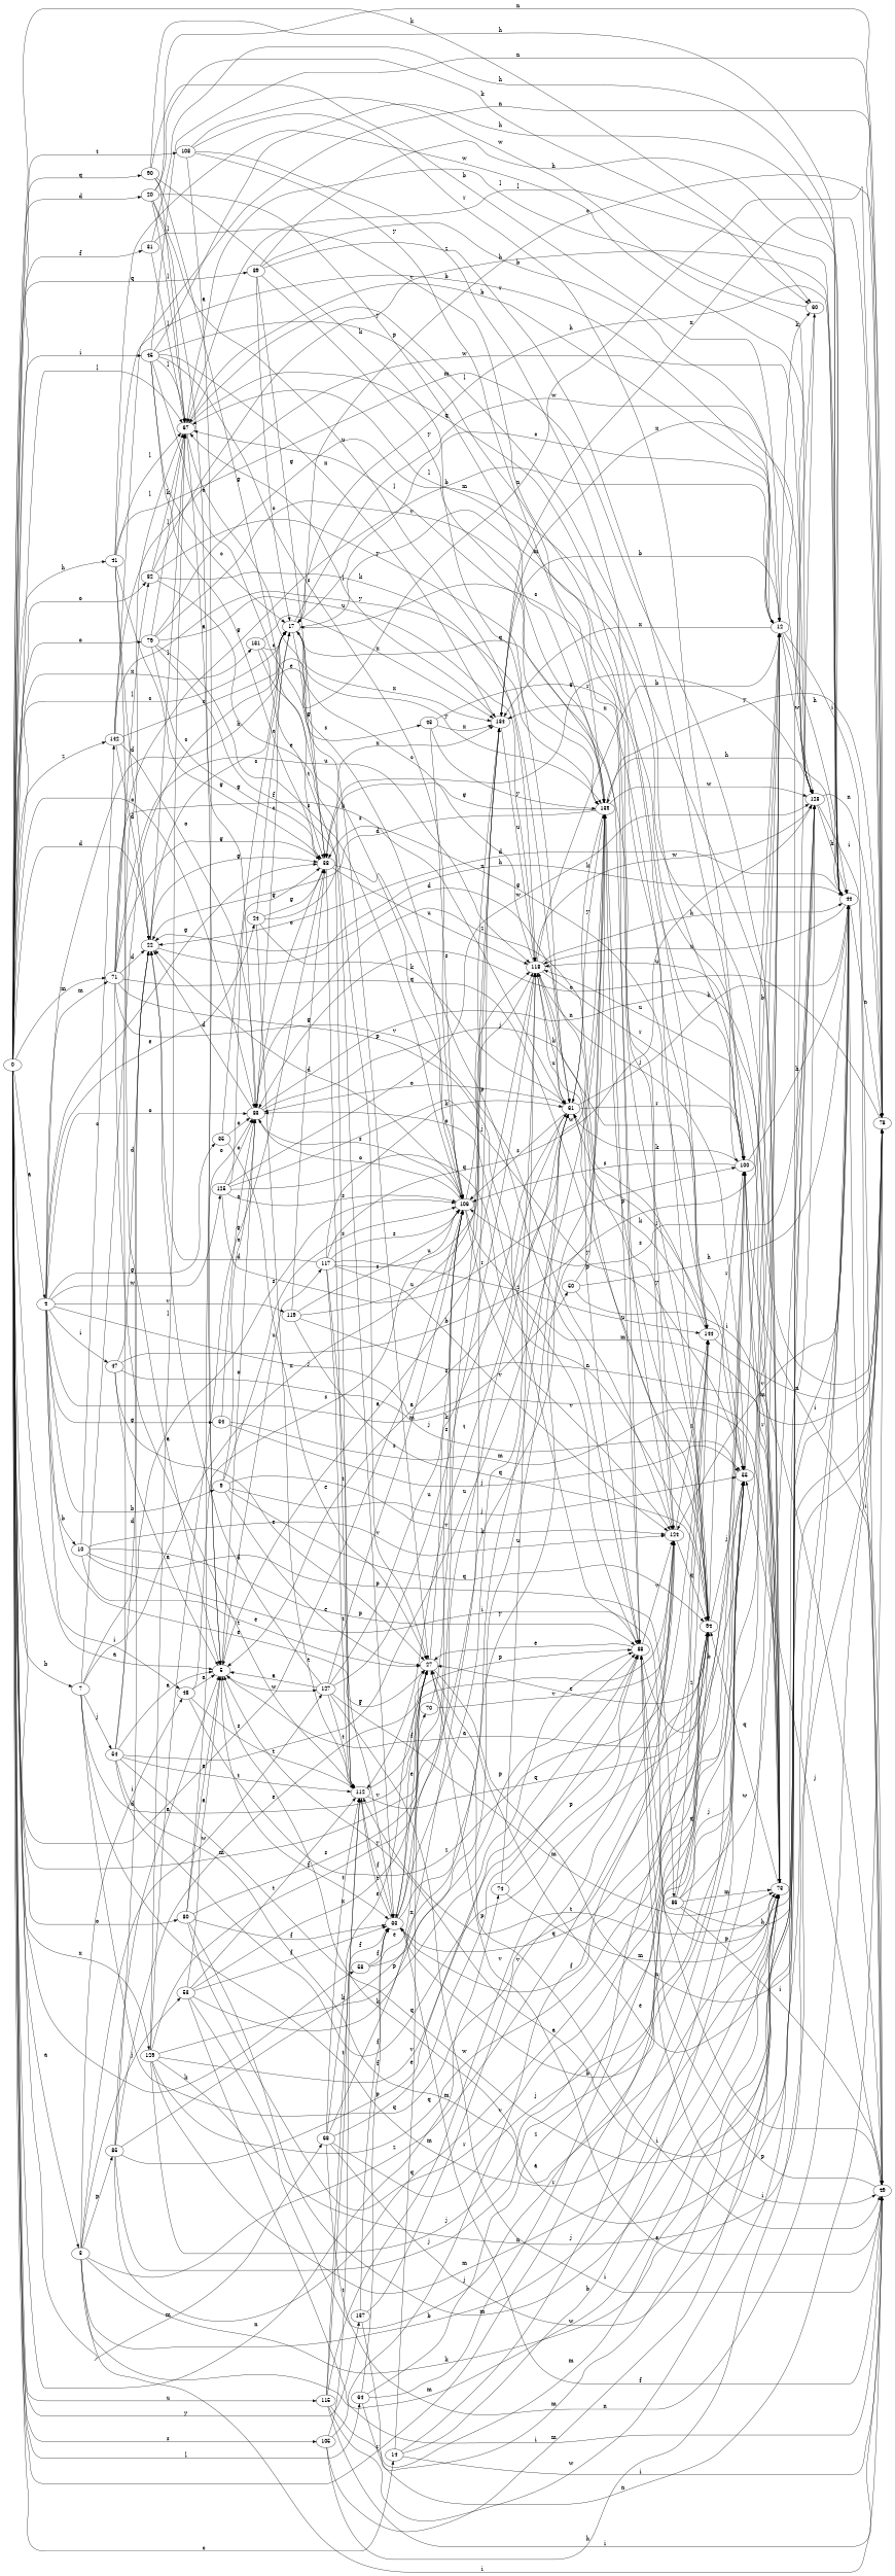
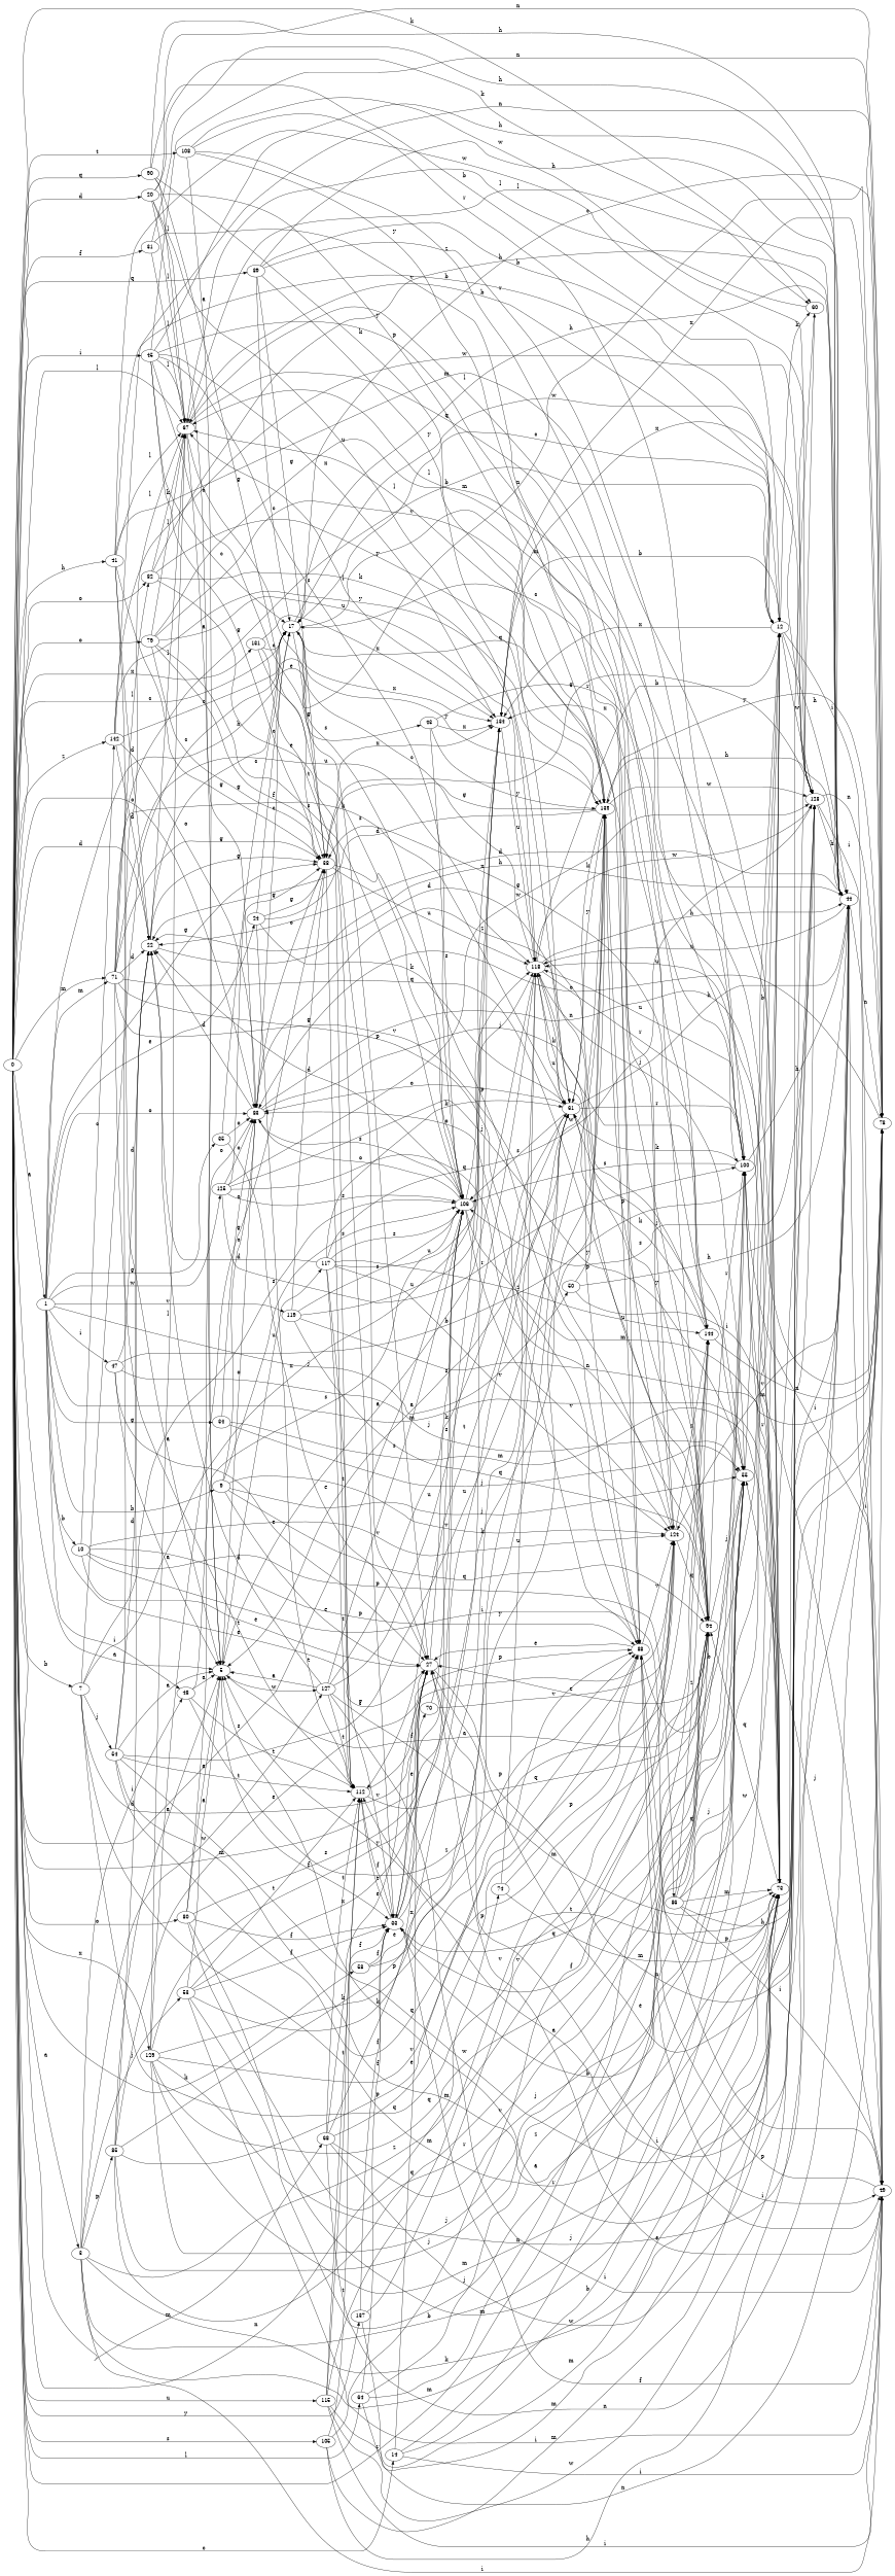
  strict digraph {
    rankdir=LR
    0
-   1 [label=4]
+   1
    3
    5
    7
    14
    17
    20
    22
    31
    41
    45
    58
    60
    64
    67
    68
    70
    71
    74
    79
    80
    82
    83
    89
    90
    100
    105
    106
    108
    115
    129
    131
    137
    142
    9
    10
    24
    27
    34
    35
    38
    43
    47
    48
    50
    73
    119
    125
    12
    49
    53
    85
    127
    144
    33
    117
    54
    94
    124
    134
    55
    44
    128
    139
    78
    118
    88
    112
    61
    86
    0 -> 1 [label=a]
    0 -> 3 [label=a]
    0 -> 5 [label=a]
    0 -> 7 [label=b]
    0 -> 14 [label=c]
    0 -> 17 [label=c]
    0 -> 20 [label=d]
    0 -> 22 [label=d]
    0 -> 31 [label=f]
    0 -> 41 [label=h]
    0 -> 45 [label=i]
    0 -> 58 [label=k]
    0 -> 60 [label=k]
    0 -> 64 [label=l]
    0 -> 67 [label=l]
    0 -> 68 [label=m]
    0 -> 70 [label=m]
    0 -> 71 [label=m]
    0 -> 74 [label=n]
    0 -> 79 [label=o]
    0 -> 80 [label=o]
    0 -> 82 [label=o]
    0 -> 83 [label=o]
    0 -> 89 [label=q]
    0 -> 90 [label=q]
    0 -> 100 [label=r]
    0 -> 105 [label=s]
    0 -> 106 [label=s]
    0 -> 108 [label=t]
    0 -> 115 [label=u]
    0 -> 129 [label=x]
    0 -> 131 [label=x]
    0 -> 137 [label=y]
    0 -> 142 [label=z]
    1 -> 71 [label=m]
    1 -> 83 [label=o]
    1 -> 9 [label=b]
    1 -> 10 [label=b]
    1 -> 24 [label=e]
    1 -> 27 [label=e]
    1 -> 34 [label=g]
    1 -> 35 [label=g]
    1 -> 38 [label=g]
    1 -> 43 [label=h]
    1 -> 47 [label=i]
    1 -> 48 [label=i]
    1 -> 50 [label=j]
    1 -> 73 [label=m]
    1 -> 119 [label=v]
    1 -> 125 [label=w]
    3 -> 60 [label=k]
    3 -> 48 [label=i]
    3 -> 73 [label=m]
    3 -> 12 [label=b]
    3 -> 49 [label=i]
    3 -> 53 [label=j]
    3 -> 85 [label=p]
    3 -> 127 [label=w]
    3 -> 144 [label=z]
    5 -> 83 [label=o]
    5 -> 127 [label=w]
    5 -> 33 [label=f]
    5 -> 117 [label=u]
    7 -> 17 [label=c]
    7 -> 106 [label=s]
    7 -> 73 [label=m]
    7 -> 54 [label=j]
    7 -> 94 [label=q]
    7 -> 124 [label=v]
    7 -> 134 [label=x]
    14 -> 27 [label=e]
    14 -> 12 [label=b]
    14 -> 49 [label=i]
    14 -> 55 [label=j]
    17 -> 38 [label=g]
    17 -> 73 [label=m]
    17 -> 94 [label=q]
    17 -> 134 [label=x]
    17 -> 44 [label=h]
    17 -> 128 [label=w]
    17 -> 139 [label=y]
    20 -> 60 [label=k]
    20 -> 67 [label=l]
    20 -> 83 [label=o]
    20 -> 139 [label=y]
    20 -> 78 [label=n]
    20 -> 118 [label=u]
    22 -> 67 [label=l]
    22 -> 38 [label=g]
    22 -> 44 [label=h]
    22 -> 78 [label=n]
    31 -> 67 [label=l]
    31 -> 124 [label=v]
    31 -> 44 [label=h]
    41 -> 5 [label=a]
    41 -> 22 [label=d]
    41 -> 67 [label=l]
    41 -> 38 [label=g]
    41 -> 73 [label=m]
    41 -> 12 [label=b]
    41 -> 128 [label=w]
    45 -> 17 [label=c]
    45 -> 67 [label=l]
    45 -> 106 [label=s]
    45 -> 27 [label=e]
    45 -> 38 [label=g]
    45 -> 134 [label=x]
    45 -> 44 [label=h]
    45 -> 78 [label=n]
    45 -> 88 [label=p]
    58 -> 27 [label=e]
    58 -> 33 [label=f]
    58 -> 88 [label=p]
    60 -> 67 [label=l]
    60 -> 88 [label=p]
    64 -> 100 [label=r]
    64 -> 144 [label=z]
    64 -> 33 [label=f]
    64 -> 78 [label=n]
    67 -> 5 [label=a]
    67 -> 106 [label=s]
    67 -> 12 [label=b]
    67 -> 94 [label=q]
    68 -> 27 [label=e]
    68 -> 134 [label=x]
    68 -> 55 [label=j]
    68 -> 128 [label=w]
    68 -> 78 [label=n]
    68 -> 88 [label=p]
    68 -> 112 [label=t]
    70 -> 106 [label=s]
    70 -> 124 [label=v]
    71 -> 22 [label=d]
    71 -> 82 [label=l]
    71 -> 38 [label=g]
    71 -> 12 [label=b]
    71 -> 94 [label=q]
    71 -> 124 [label=v]
    71 -> 118 [label=u]
    71 -> 88 [label=p]
    71 -> 112 [label=t]
    71 -> 61 [label=k]
    74 -> 73 [label=m]
    74 -> 118 [label=u]
    74 -> 88 [label=p]
    79 -> 67 [label=l]
    79 -> 106 [label=s]
    79 -> 38 [label=g]
    79 -> 73 [label=m]
    79 -> 33 [label=f]
    79 -> 124 [label=v]
    79 -> 118 [label=u]
    80 -> 5 [label=a]
    80 -> 83 [label=o]
    80 -> 100 [label=r]
    80 -> 106 [label=s]
    80 -> 73 [label=m]
    80 -> 33 [label=f]
    82 -> 67 [label=k]
    82 -> 27 [label=e]
    82 -> 44 [label=h]
    82 -> 139 [label=y]
    82 -> 61 [label=k]
    83 -> 17 [label=c]
    83 -> 22 [label=d]
    83 -> 106 [label=s]
    83 -> 144 [label=z]
    83 -> 55 [label=j]
    83 -> 78 [label=n]
    89 -> 17 [label=c]
    89 -> 100 [label=r]
    89 -> 38 [label=g]
    89 -> 12 [label=b]
    89 -> 44 [label=h]
    89 -> 139 [label=y]
    90 -> 67 [label=l]
    90 -> 38 [label=g]
    90 -> 12 [label=b]
    90 -> 44 [label=h]
    90 -> 61 [label=k]
    100 -> 67 [label=l]
    100 -> 106 [label=s]
    100 -> 73 [label=m]
    100 -> 49 [label=i]
    100 -> 44 [label=h]
    100 -> 118 [label=u]
    100 -> 61 [label=k]
    105 -> 73 [label=m]
    105 -> 124 [label=v]
    105 -> 44 [label=h]
    105 -> 112 [label=t]
    106 -> 22 [label=d]
    106 -> 83 [label=o]
    106 -> 73 [label=m]
    106 -> 124 [label=v]
    106 -> 134 [label=x]
    108 -> 5 [label=a]
    108 -> 100 [label=r]
    108 -> 144 [label=z]
    108 -> 128 [label=w]
    108 -> 139 [label=y]
    115 -> 73 [label=m]
    115 -> 49 [label=i]
    115 -> 33 [label=f]
    115 -> 124 [label=v]
    115 -> 128 [label=w]
    115 -> 112 [label=t]
    129 -> 67 [label=l]
    129 -> 38 [label=g]
    129 -> 73 [label=m]
    129 -> 94 [label=q]
    129 -> 124 [label=v]
    129 -> 55 [label=j]
    129 -> 139 [label=y]
    129 -> 78 [label=n]
    129 -> 88 [label=p]
    131 -> 17 [label=c]
    131 -> 106 [label=s]
    131 -> 134 [label=x]
    131 -> 112 [label=t]
    137 -> 73 [label=m]
    137 -> 33 [label=f]
    137 -> 124 [label=v]
    142 -> 17 [label=c]
    142 -> 22 [label=d]
    142 -> 83 [label=o]
    142 -> 128 [label=w]
    142 -> 139 [label=y]
    142 -> 78 [label=n]
    9 -> 83 [label=o]
    9 -> 106 [label=s]
    9 -> 27 [label=e]
    9 -> 94 [label=q]
    9 -> 124 [label=v]
    9 -> 55 [label=j]
    10 -> 142 [label=c]
    10 -> 27 [label=e]
    10 -> 49 [label=i]
    10 -> 124 [label=v]
    10 -> 88 [label=p]
    10 -> 86 [label=p]
    24 -> 17 [label=c]
    24 -> 38 [label=g]
    24 -> 134 [label=x]
    24 -> 112 [label=t]
    24 -> 61 [label=k]
    27 -> 106 [label=s]
    27 -> 49 [label=i]
    27 -> 33 [label=f]
    27 -> 78 [label=n]
    34 -> 83 [label=o]
    34 -> 73 [label=m]
    34 -> 55 [label=j]
    35 -> 17 [label=c]
    35 -> 83 [label=o]
    35 -> 27 [label=e]
    38 -> 83 [label=o]
    38 -> 118 [label=u]
    38 -> 88 [label=p]
    38 -> 112 [label=t]
    43 -> 100 [label=r]
    43 -> 106 [label=s]
    43 -> 134 [label=x]
    43 -> 139 [label=y]
    47 -> 5 [label=a]
    47 -> 22 [label=d]
    47 -> 27 [label=e]
    47 -> 12 [label=b]
    47 -> 55 [label=j]
    48 -> 5 [label=a]
    48 -> 106 [label=s]
    48 -> 144 [label=z]
    48 -> 112 [label=t]
    50 -> 49 [label=i]
    50 -> 44 [label=h]
    50 -> 139 [label=y]
    73 -> 17 [label=c]
    73 -> 100 [label=r]
    73 -> 94 [label=q]
    73 -> 118 [label=u]
    73 -> 112 [label=t]
    119 -> 106 [label=s]
    119 -> 38 [label=g]
    119 -> 94 [label=q]
    119 -> 78 [label=n]
    119 -> 118 [label=u]
    125 -> 83 [label=o]
    125 -> 100 [label=r]
    125 -> 106 [label=s]
    125 -> 38 [label=g]
    125 -> 94 [label=q]
    125 -> 55 [label=j]
    125 -> 128 [label=w]
    12 -> 17 [label=c]
    12 -> 60 [label=k]
    12 -> 49 [label=i]
    12 -> 134 [label=x]
    12 -> 44 [label=h]
    12 -> 128 [label=w]
    49 -> 27 [label=e]
    49 -> 33 [label=f]
    49 -> 55 [label=j]
    49 -> 88 [label=p]
    53 -> 5 [label=a]
    53 -> 49 [label=i]
    53 -> 33 [label=f]
    53 -> 134 [label=x]
    53 -> 55 [label=j]
    53 -> 112 [label=t]
    53 -> 61 [label=k]
    85 -> 5 [label=a]
    85 -> 22 [label=d]
    85 -> 27 [label=e]
    85 -> 94 [label=q]
    85 -> 55 [label=j]
    85 -> 88 [label=p]
    85 -> 61 [label=k]
    127 -> 5 [label=a]
    127 -> 22 [label=d]
    127 -> 106 [label=s]
    127 -> 73 [label=m]
    127 -> 49 [label=i]
    127 -> 118 [label=u]
    127 -> 112 [label=t]
    127 -> 61 [label=k]
    144 -> 38 [label=g]
    144 -> 134 [label=x]
    144 -> 78 [label=n]
    144 -> 61 [label=k]
    33 -> 27 [label=e]
    33 -> 12 [label=b]
    33 -> 94 [label=q]
    33 -> 139 [label=y]
    33 -> 118 [label=u]
    33 -> 112 [label=t]
    33 -> 61 [label=k]
    117 -> 22 [label=d]
    117 -> 106 [label=s]
    117 -> 144 [label=z]
    117 -> 33 [label=f]
    117 -> 124 [label=v]
    117 -> 128 [label=w]
    117 -> 118 [label=u]
    117 -> 112 [label=t]
    117 -> 61 [label=k]
    54 -> 5 [label=a]
    54 -> 22 [label=d]
    54 -> 67 [label=l]
    54 -> 73 [label=m]
    54 -> 94 [label=q]
    54 -> 128 [label=w]
    54 -> 139 [label=y]
    54 -> 112 [label=t]
    94 -> 5 [label=a]
    94 -> 22 [label=d]
    94 -> 100 [label=r]
    94 -> 27 [label=e]
    94 -> 55 [label=j]
    94 -> 139 [label=y]
    94 -> 118 [label=u]
    124 -> 67 [label=l]
    124 -> 144 [label=z]
    124 -> 94 [label=q]
    134 -> 67 [label=l]
    134 -> 12 [label=b]
    134 -> 118 [label=u]
    55 -> 12 [label=b]
    55 -> 33 [label=f]
    44 -> 5 [label=a]
    44 -> 22 [label=d]
    44 -> 67 [label=l]
    44 -> 27 [label=e]
    44 -> 49 [label=i]
    44 -> 124 [label=v]
    44 -> 78 [label=n]
    44 -> 118 [label=u]
    128 -> 106 [label=s]
    128 -> 38 [label=g]
    128 -> 49 [label=i]
    128 -> 134 [label=x]
    128 -> 44 [label=h]
    128 -> 78 [label=n]
    139 -> 5 [label=a]
    139 -> 22 [label=d]
    139 -> 67 [label=l]
    139 -> 38 [label=g]
    139 -> 44 [label=h]
    139 -> 128 [label=w]
    139 -> 88 [label=p]
    139 -> 61 [label=k]
    78 -> 5 [label=a]
    78 -> 17 [label=c]
    78 -> 83 [label=o]
    78 -> 134 [label=x]
    78 -> 139 [label=y]
    118 -> 5 [label=a]
    118 -> 17 [label=c]
    118 -> 100 [label=r]
    118 -> 12 [label=b]
    118 -> 55 [label=j]
    118 -> 44 [label=h]
    118 -> 128 [label=w]
    118 -> 88 [label=p]
    118 -> 61 [label=k]
    88 -> 83 [label=o]
    88 -> 27 [label=e]
    88 -> 12 [label=b]
    88 -> 49 [label=i]
    88 -> 124 [label=v]
    112 -> 33 [label=f]
    112 -> 94 [label=q]
    112 -> 88 [label=p]
    61 -> 83 [label=o]
    61 -> 100 [label=r]
    61 -> 106 [label=s]
    61 -> 55 [label=j]
    61 -> 44 [label=h]
    61 -> 139 [label=y]
    61 -> 118 [label=u]
    61 -> 112 [label=t]
    86 -> 73 [label=m]
    86 -> 49 [label=i]
    86 -> 144 [label=z]
    86 -> 94 [label=q]
    86 -> 55 [label=j]
    86 -> 44 [label=h]
    86 -> 128 [label=w]
  }
